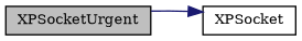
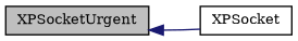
  digraph {
    rankdir=LR
    fontname="DejaVu Serif"
    node [color=black fontname="DejaVu Serif" fontsize=10 shape=record style=filled]
    n1 [fillcolor=grey75 fontcolor=black height=0.2 label=XPSocketUrgent width=0.4]
    n2 [fillcolor=white height=0.2 label=XPSocket width=0.4]
-   n2 -> n1 [color=midnightblue dir=back fontname="DejaVu Serif" fontsize=10 labelfontname=Helvetica labelfontsize=10 style=solid]
+   n1 -> n2 [color=midnightblue dir=back fontname="DejaVu Serif" fontsize=10 labelfontname=Helvetica labelfontsize=10 style=solid]
  }
